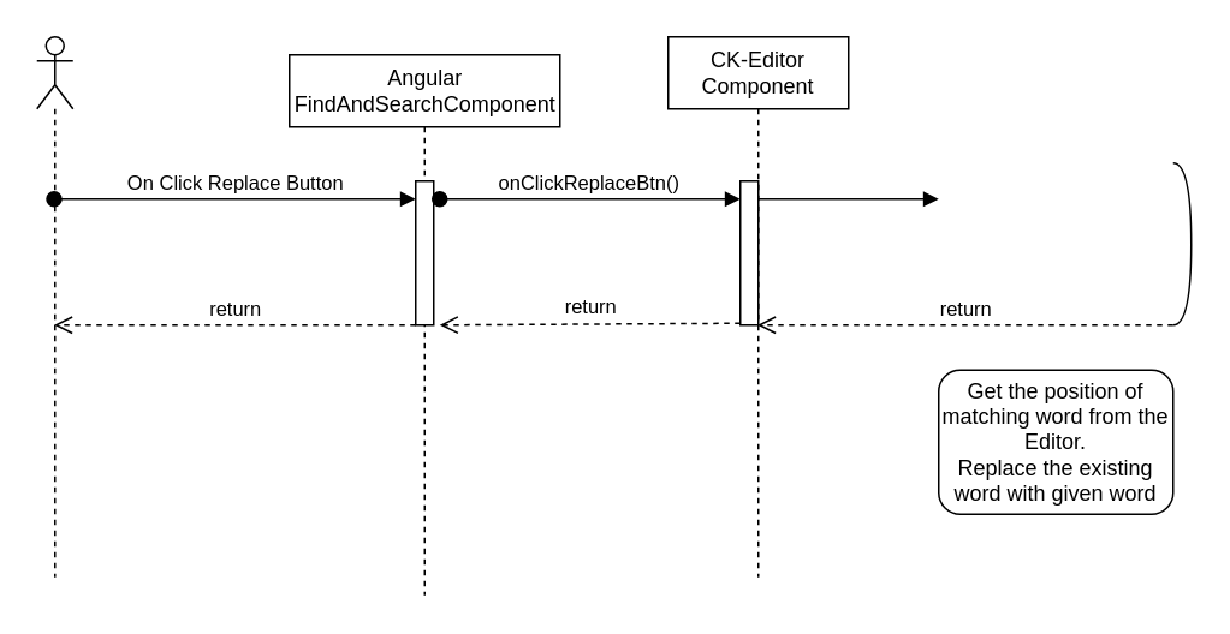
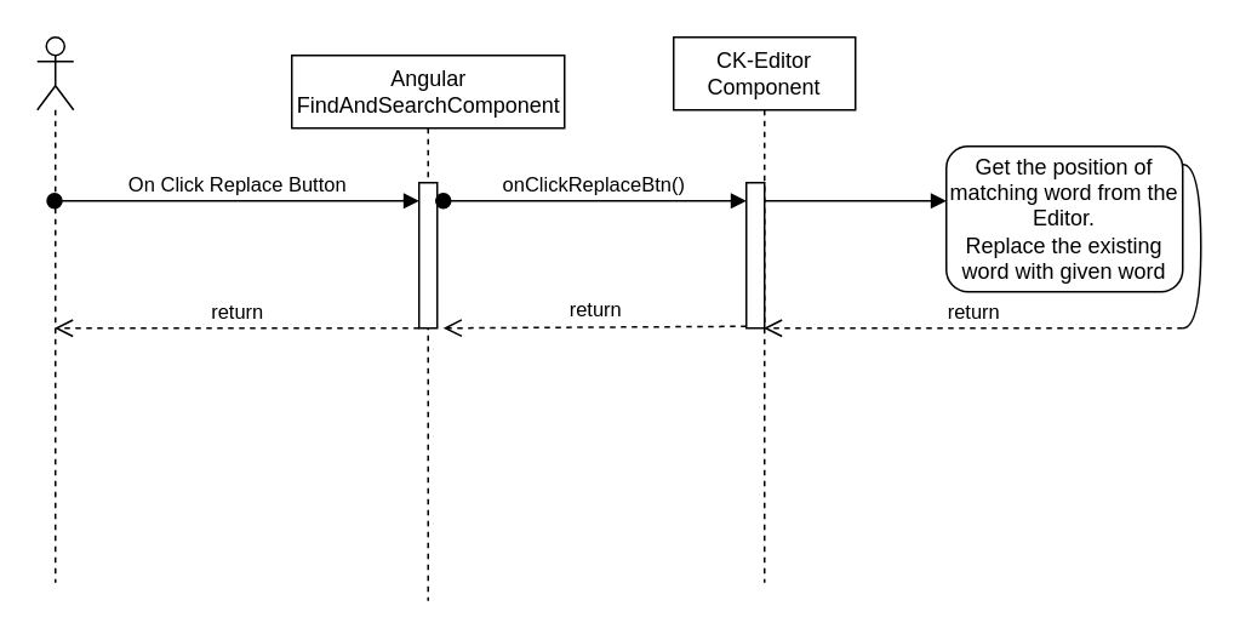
  <mxCell id="0" />
  <mxCell id="1" parent="0" />
  <mxCell id="2" value="" style="shape=umlLifeline;participant=umlActor;perimeter=lifelinePerimeter;whiteSpace=wrap;html=1;container=1;collapsible=0;recursiveResize=0;verticalAlign=top;spacingTop=36;labelBackgroundColor=#ffffff;outlineConnect=0;" vertex="1" parent="1"><mxGeometry x="20" y="20" width="20" height="300" as="geometry" /></mxCell>
  <mxCell id="3" value="Angular&lt;br&gt;FindAndSearchComponent" style="html=1;points=[];perimeter=orthogonalPerimeter;shape=umlLifeline;participant=label;fontFamily=Helvetica;fontSize=12;fontColor=#000000;align=center;strokeColor=#000000;fillColor=#ffffff;recursiveResize=0;container=1;collapsible=0;" vertex="1" parent="1"><mxGeometry x="160" y="30" width="150" height="300" as="geometry" /></mxCell>
  <mxCell id="4" value="" style="html=1;points=[];perimeter=orthogonalPerimeter;" vertex="1" parent="3"><mxGeometry x="70" y="70" width="10" height="80" as="geometry" /></mxCell>
  <mxCell id="5" value="On Click Replace Button" style="html=1;verticalAlign=bottom;startArrow=oval;endArrow=block;startSize=8;" edge="1" target="4" parent="1" source="2"><mxGeometry relative="1" as="geometry"><mxPoint x="150" y="150" as="sourcePoint" /><Array as="points"><mxPoint x="170" y="110" /></Array></mxGeometry></mxCell>
  <mxCell id="6" value="CK-Editor Component" style="shape=umlLifeline;perimeter=lifelinePerimeter;whiteSpace=wrap;html=1;container=1;collapsible=0;recursiveResize=0;outlineConnect=0;" vertex="1" parent="1"><mxGeometry x="370" y="20" width="100" height="300" as="geometry" /></mxCell>
  <mxCell id="7" value="" style="html=1;points=[];perimeter=orthogonalPerimeter;" vertex="1" parent="6"><mxGeometry x="40" y="80" width="10" height="80" as="geometry" /></mxCell>
  <mxCell id="8" value="" style="endArrow=block;endFill=1;endSize=6;html=1;" edge="1" parent="6"><mxGeometry width="100" relative="1" as="geometry"><mxPoint x="50" y="90" as="sourcePoint" /><mxPoint x="150" y="90" as="targetPoint" /></mxGeometry></mxCell>
  <mxCell id="9" value="onClickReplaceBtn()" style="html=1;verticalAlign=bottom;startArrow=oval;endArrow=block;startSize=8;exitX=1.333;exitY=0.125;exitDx=0;exitDy=0;exitPerimeter=0;" edge="1" target="7" parent="1" source="4"><mxGeometry relative="1" as="geometry"><mxPoint x="250" y="110" as="sourcePoint" /></mxGeometry></mxCell>
- <mxCell id="10" value="Get the position of matching word from the Editor.&lt;br&gt;Replace the existing word with given word" style="shape=ext;rounded=1;html=1;whiteSpace=wrap;" vertex="1" parent="1"><mxGeometry x="520" y="205" width="130" height="80" as="geometry" /></mxCell>
+ <mxCell id="10" value="Get the position of matching word from the Editor.&lt;br&gt;Replace the existing word with given word" style="shape=ext;rounded=1;html=1;whiteSpace=wrap;" vertex="1" parent="1"><mxGeometry x="520" y="80" width="130" height="80" as="geometry" /></mxCell>
  <mxCell id="11" value="" style="shape=requiredInterface;html=1;verticalLabelPosition=bottom;" vertex="1" parent="1"><mxGeometry x="650" y="90" width="10" height="90" as="geometry" /></mxCell>
  <mxCell id="12" value="return" style="html=1;verticalAlign=bottom;endArrow=open;dashed=1;endSize=8;" edge="1" parent="1" target="6"><mxGeometry relative="1" as="geometry"><mxPoint x="650" y="180" as="sourcePoint" /><mxPoint x="570" y="180" as="targetPoint" /></mxGeometry></mxCell>
  <mxCell id="13" value="return" style="html=1;verticalAlign=bottom;endArrow=open;dashed=1;endSize=8;entryX=1.333;entryY=1;entryDx=0;entryDy=0;entryPerimeter=0;" edge="1" parent="1" target="4"><mxGeometry relative="1" as="geometry"><mxPoint x="410" y="179" as="sourcePoint" /><mxPoint x="330" y="179" as="targetPoint" /></mxGeometry></mxCell>
  <mxCell id="14" value="return" style="html=1;verticalAlign=bottom;endArrow=open;dashed=1;endSize=8;" edge="1" parent="1" target="2"><mxGeometry relative="1" as="geometry"><mxPoint x="230" y="180" as="sourcePoint" /><mxPoint x="150" y="180" as="targetPoint" /></mxGeometry></mxCell>
